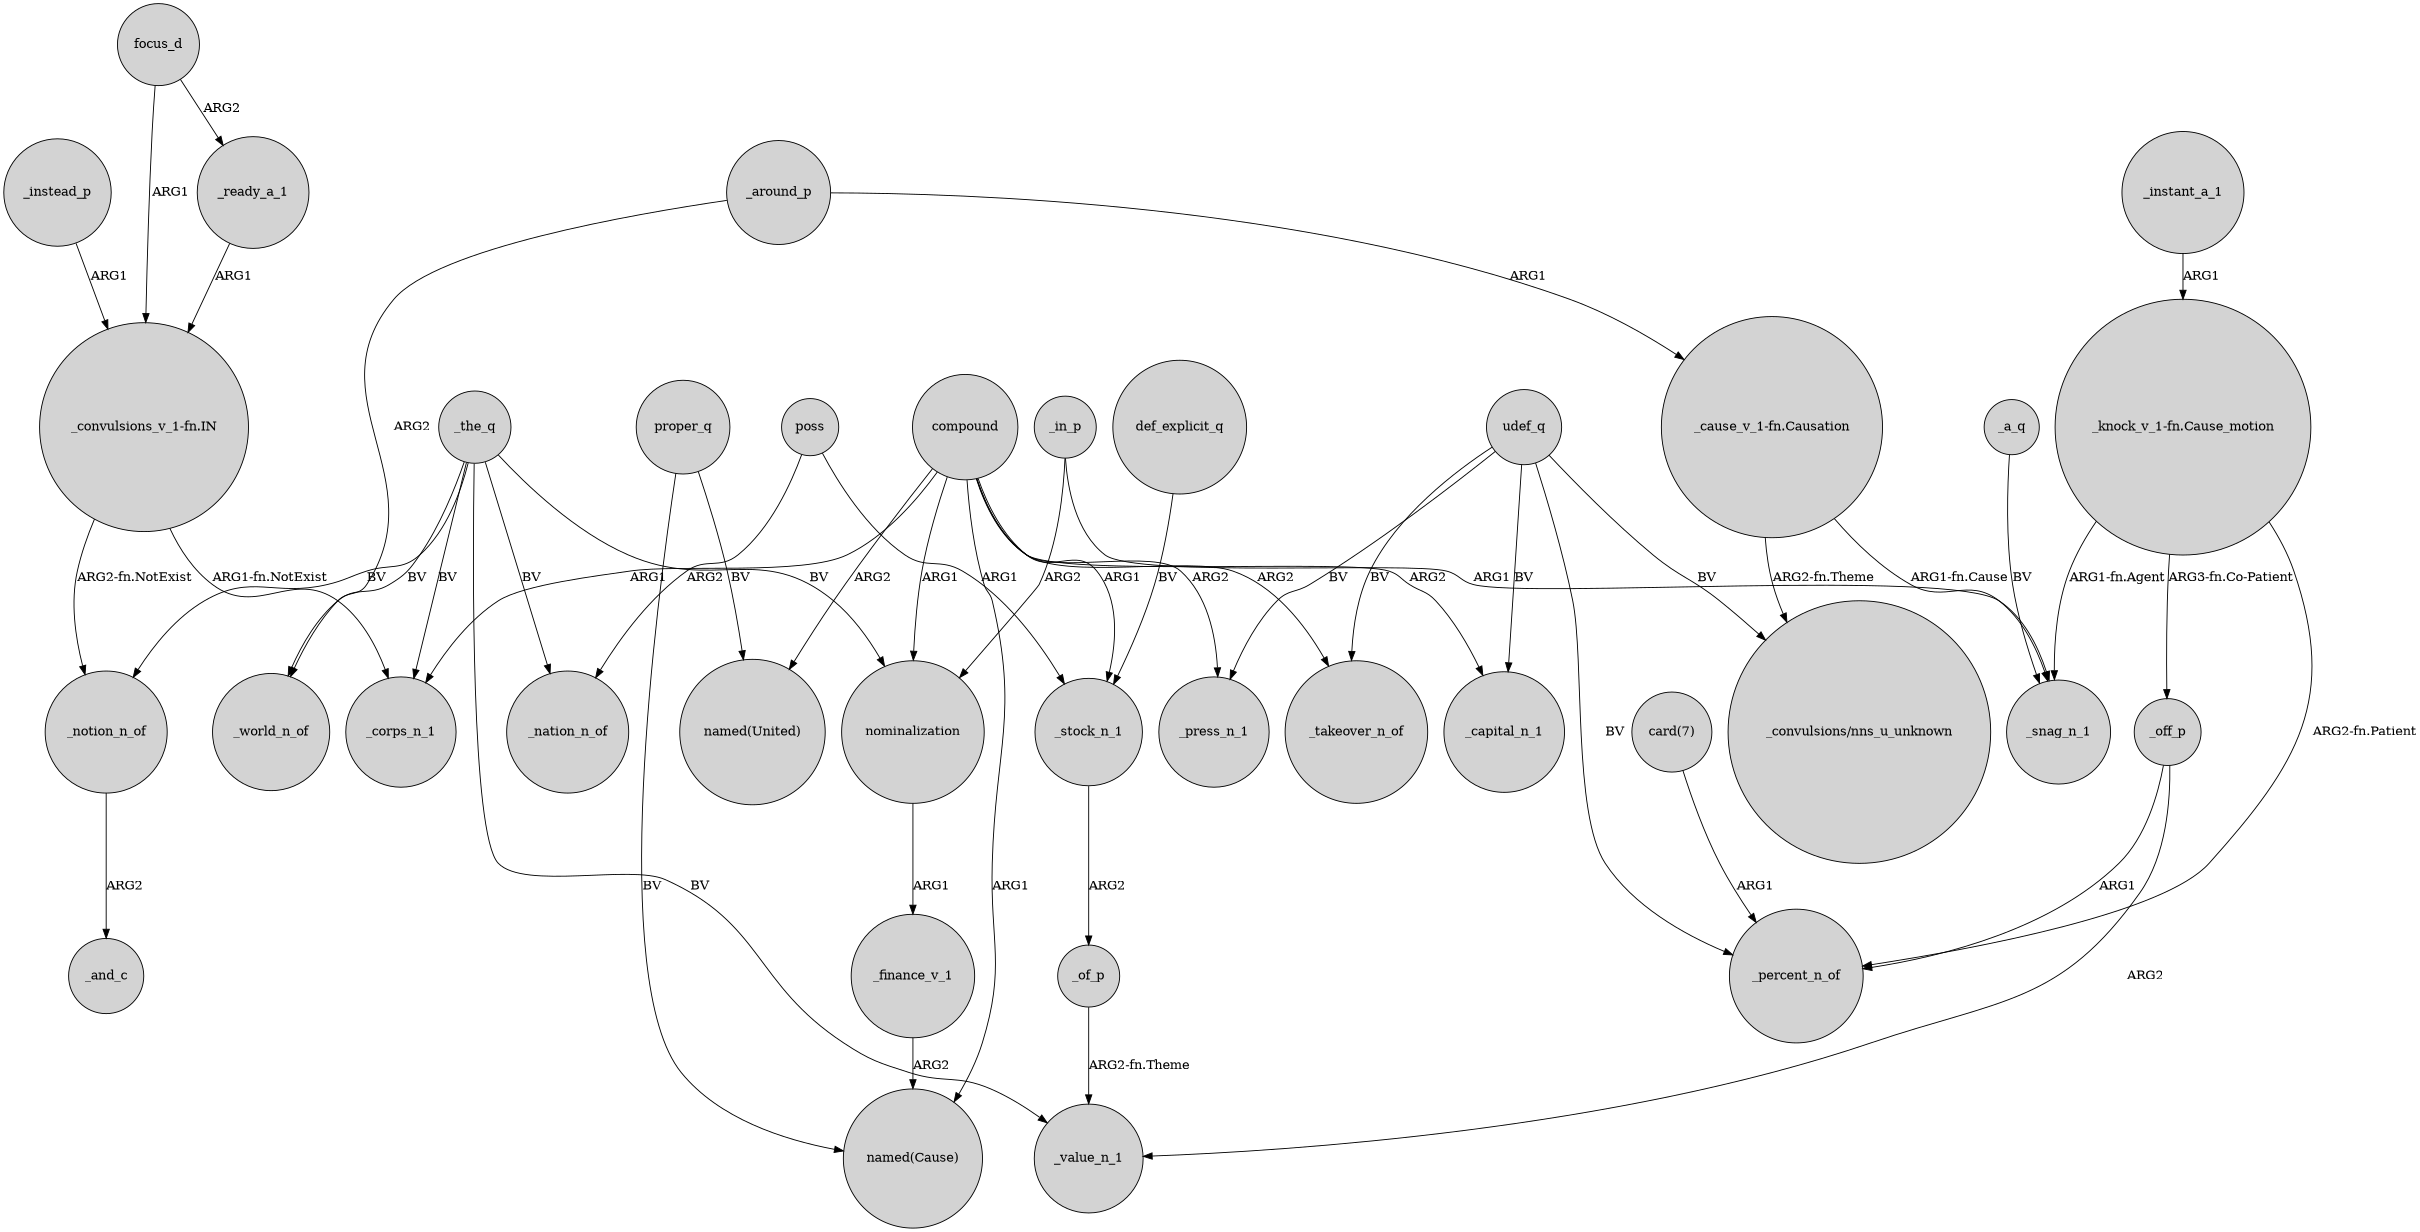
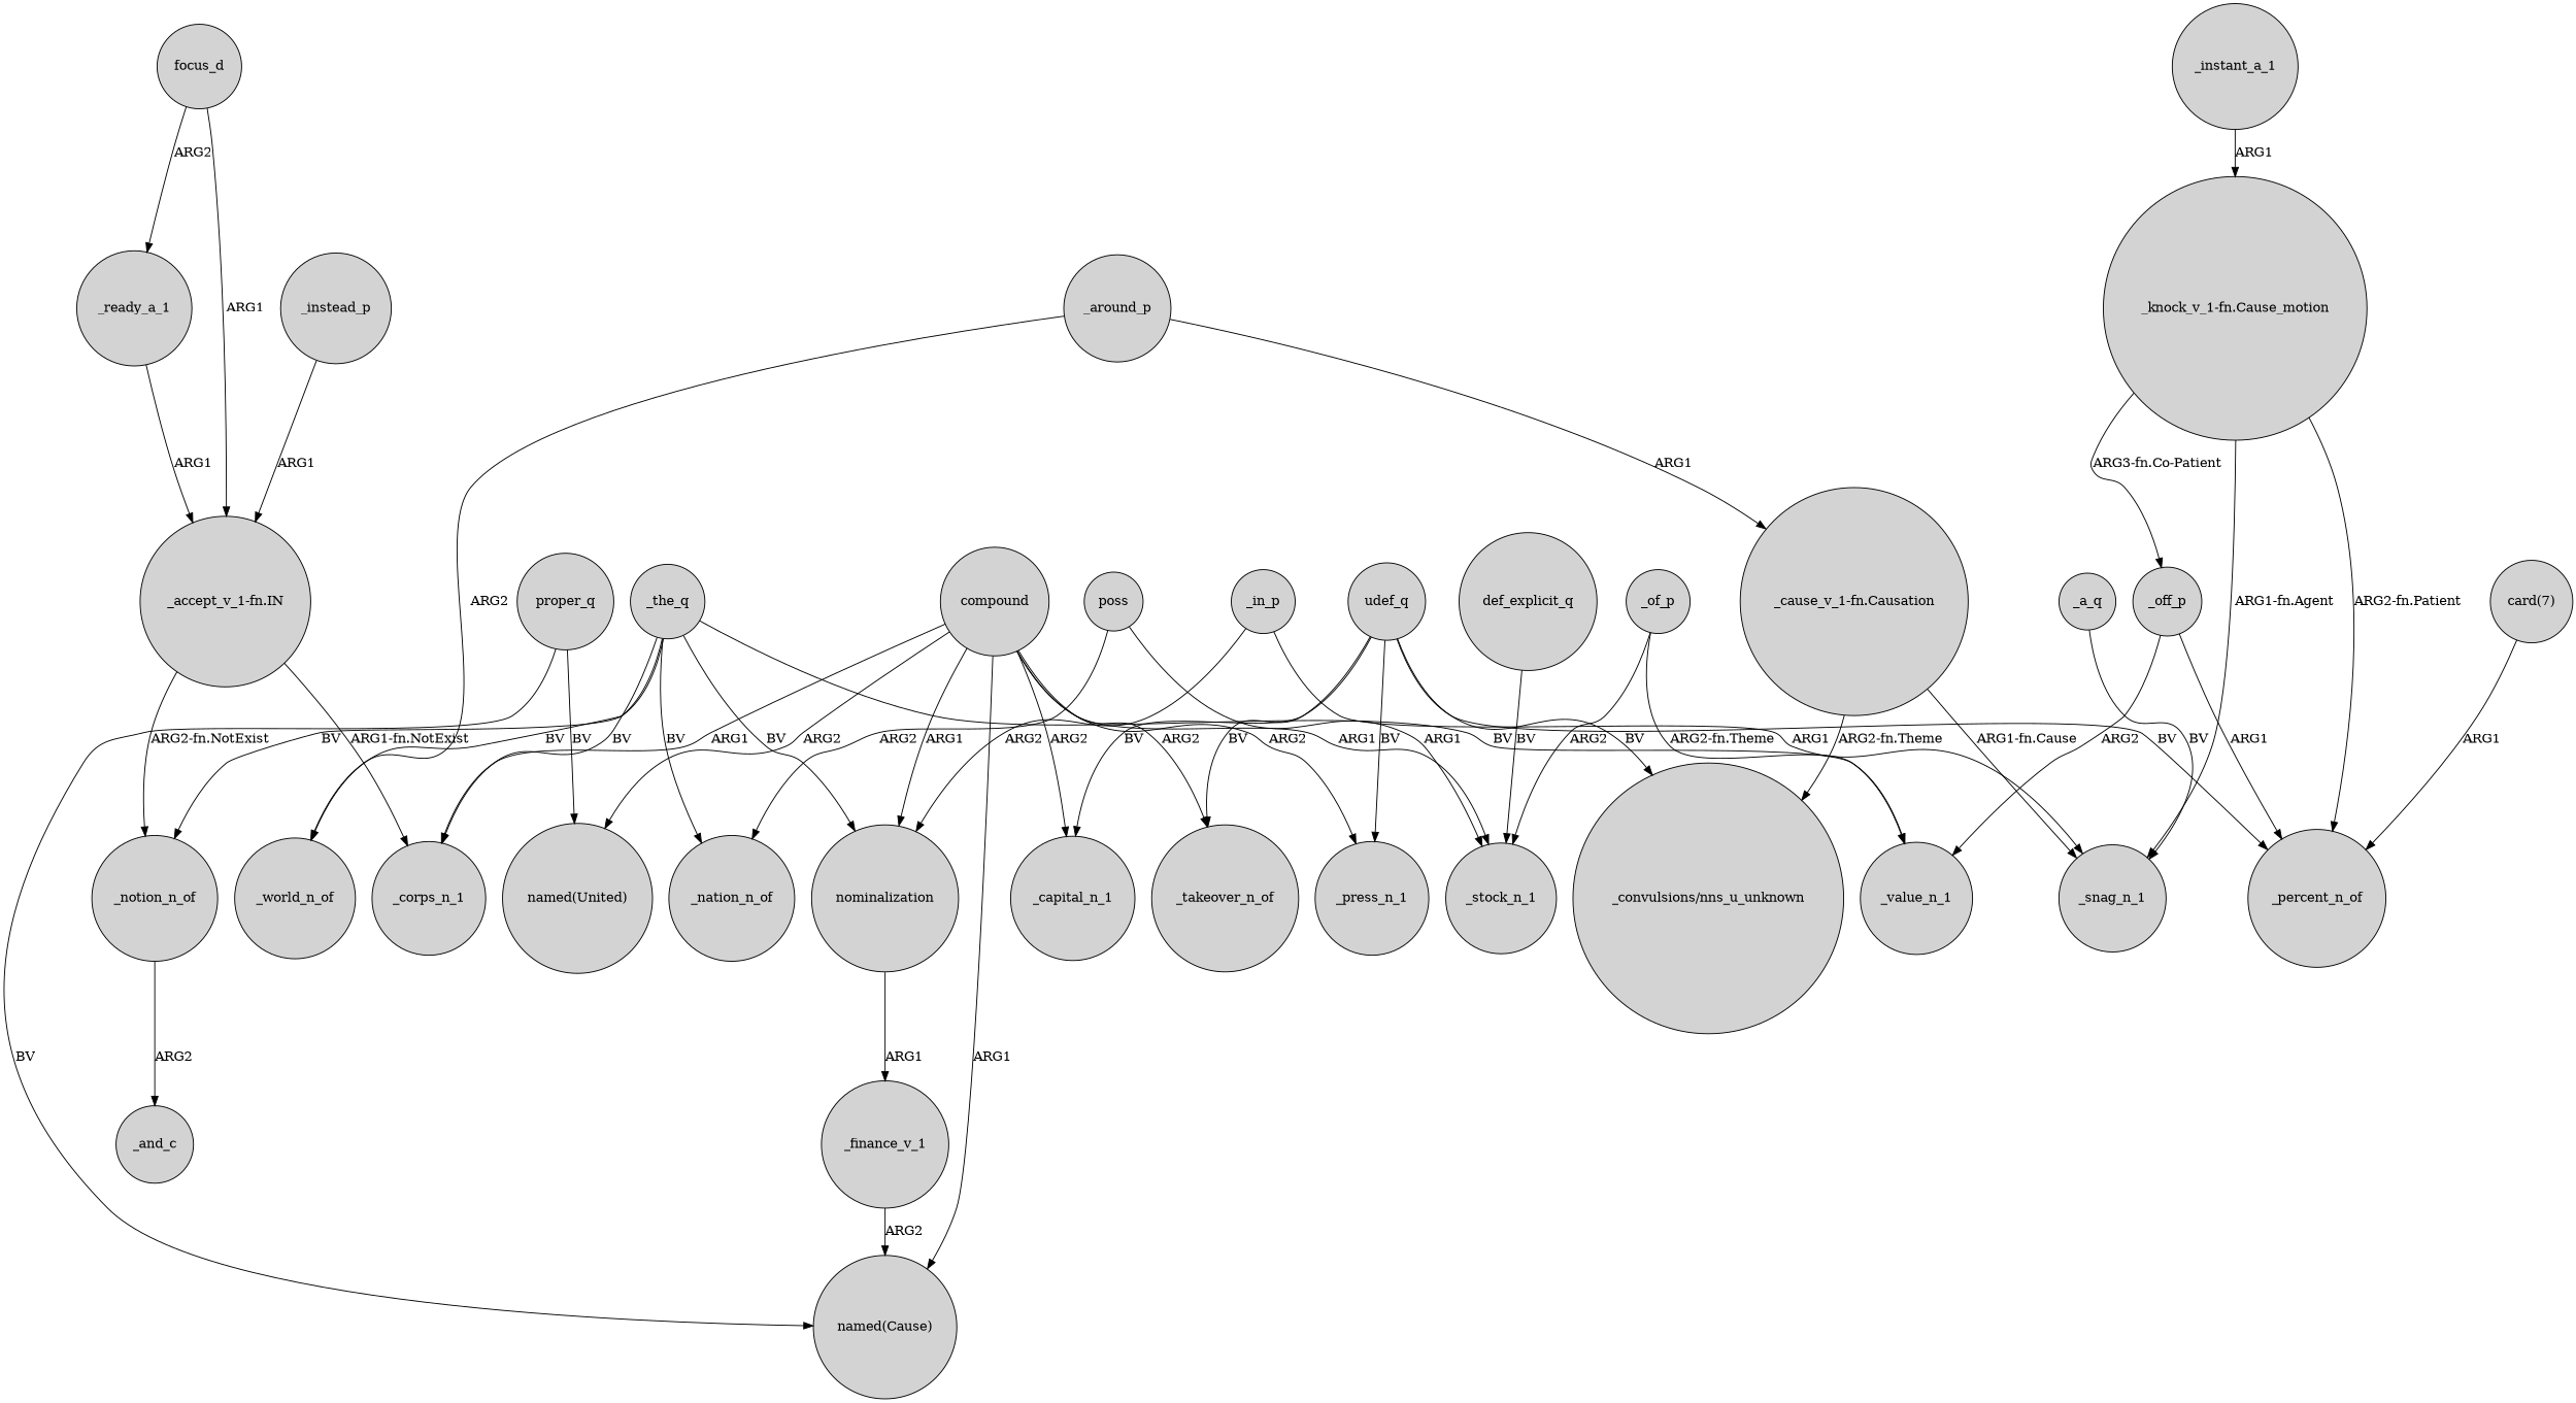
  digraph {
    node [shape=circle style=filled]
    _around_p
    _world_n_of
    "_cause_v_1-fn.Causation"
    "_convulsions/nns_u_unknown"
    _snag_n_1
    _the_q
    _corps_n_1
    _notion_n_of
    _value_n_1
    nominalization
    _nation_n_of
    _and_c
    _finance_v_1
-   "_accept_v_1-fn.IN" [label="_convulsions_v_1-fn.IN"]
+   "_accept_v_1-fn.IN"
    udef_q
    _press_n_1
    _capital_n_1
    _takeover_n_of
    _percent_n_of
    compound
    _stock_n_1
    n22 [label="named(Cause)"]
    "named(United)"
    focus_d
    _ready_a_1
    _instead_p
    _instant_a_1
    "_knock_v_1-fn.Cause_motion"
    _off_p
    "card(7)"
    poss
    _of_p
    def_explicit_q
    _a_q
    _in_p
    proper_q
    _around_p -> _world_n_of [label=ARG2]
    _around_p -> "_cause_v_1-fn.Causation" [label=ARG1]
    "_cause_v_1-fn.Causation" -> "_convulsions/nns_u_unknown" [label="ARG2-fn.Theme"]
    "_cause_v_1-fn.Causation" -> _snag_n_1 [label="ARG1-fn.Cause"]
    _the_q -> _world_n_of [label=BV]
    _the_q -> _corps_n_1 [label=BV]
    _the_q -> _notion_n_of [label=BV]
    _the_q -> _value_n_1 [label=BV]
    _the_q -> nominalization [label=BV]
    _the_q -> _nation_n_of [label=BV]
    _notion_n_of -> _and_c [label=ARG2]
    nominalization -> _finance_v_1 [label=ARG1]
    _finance_v_1 -> n22 [label=ARG2]
    "_accept_v_1-fn.IN" -> _corps_n_1 [label="ARG1-fn.NotExist"]
    "_accept_v_1-fn.IN" -> _notion_n_of [label="ARG2-fn.NotExist"]
    udef_q -> "_convulsions/nns_u_unknown" [label=BV]
    udef_q -> _press_n_1 [label=BV]
    udef_q -> _capital_n_1 [label=BV]
    udef_q -> _takeover_n_of [label=BV]
    udef_q -> _percent_n_of [label=BV]
    compound -> _corps_n_1 [label=ARG1]
    compound -> nominalization [label=ARG1]
    compound -> _press_n_1 [label=ARG2]
    compound -> _capital_n_1 [label=ARG2]
    compound -> _takeover_n_of [label=ARG2]
    compound -> _stock_n_1 [label=ARG1]
    compound -> n22 [label=ARG1]
    compound -> "named(United)" [label=ARG2]
    focus_d -> "_accept_v_1-fn.IN" [label=ARG1]
    focus_d -> _ready_a_1 [label=ARG2]
    _ready_a_1 -> "_accept_v_1-fn.IN" [label=ARG1]
    _instead_p -> "_accept_v_1-fn.IN" [label=ARG1]
    _instant_a_1 -> "_knock_v_1-fn.Cause_motion" [label=ARG1]
    "_knock_v_1-fn.Cause_motion" -> _snag_n_1 [label="ARG1-fn.Agent"]
    "_knock_v_1-fn.Cause_motion" -> _percent_n_of [label="ARG2-fn.Patient"]
    "_knock_v_1-fn.Cause_motion" -> _off_p [label="ARG3-fn.Co-Patient"]
    _off_p -> _value_n_1 [label=ARG2]
    _off_p -> _percent_n_of [label=ARG1]
    "card(7)" -> _percent_n_of [label=ARG1]
    poss -> _nation_n_of [label=ARG2]
    poss -> _stock_n_1 [label=ARG1]
    _of_p -> _value_n_1 [label="ARG2-fn.Theme"]
-   _stock_n_1 -> _of_p [label=ARG2]
+   _of_p -> _stock_n_1 [label=ARG2]
    def_explicit_q -> _stock_n_1 [label=BV]
    _a_q -> _snag_n_1 [label=BV]
    _in_p -> _snag_n_1 [label=ARG1]
    _in_p -> nominalization [label=ARG2]
    proper_q -> n22 [label=BV]
    proper_q -> "named(United)" [label=BV]
  }
